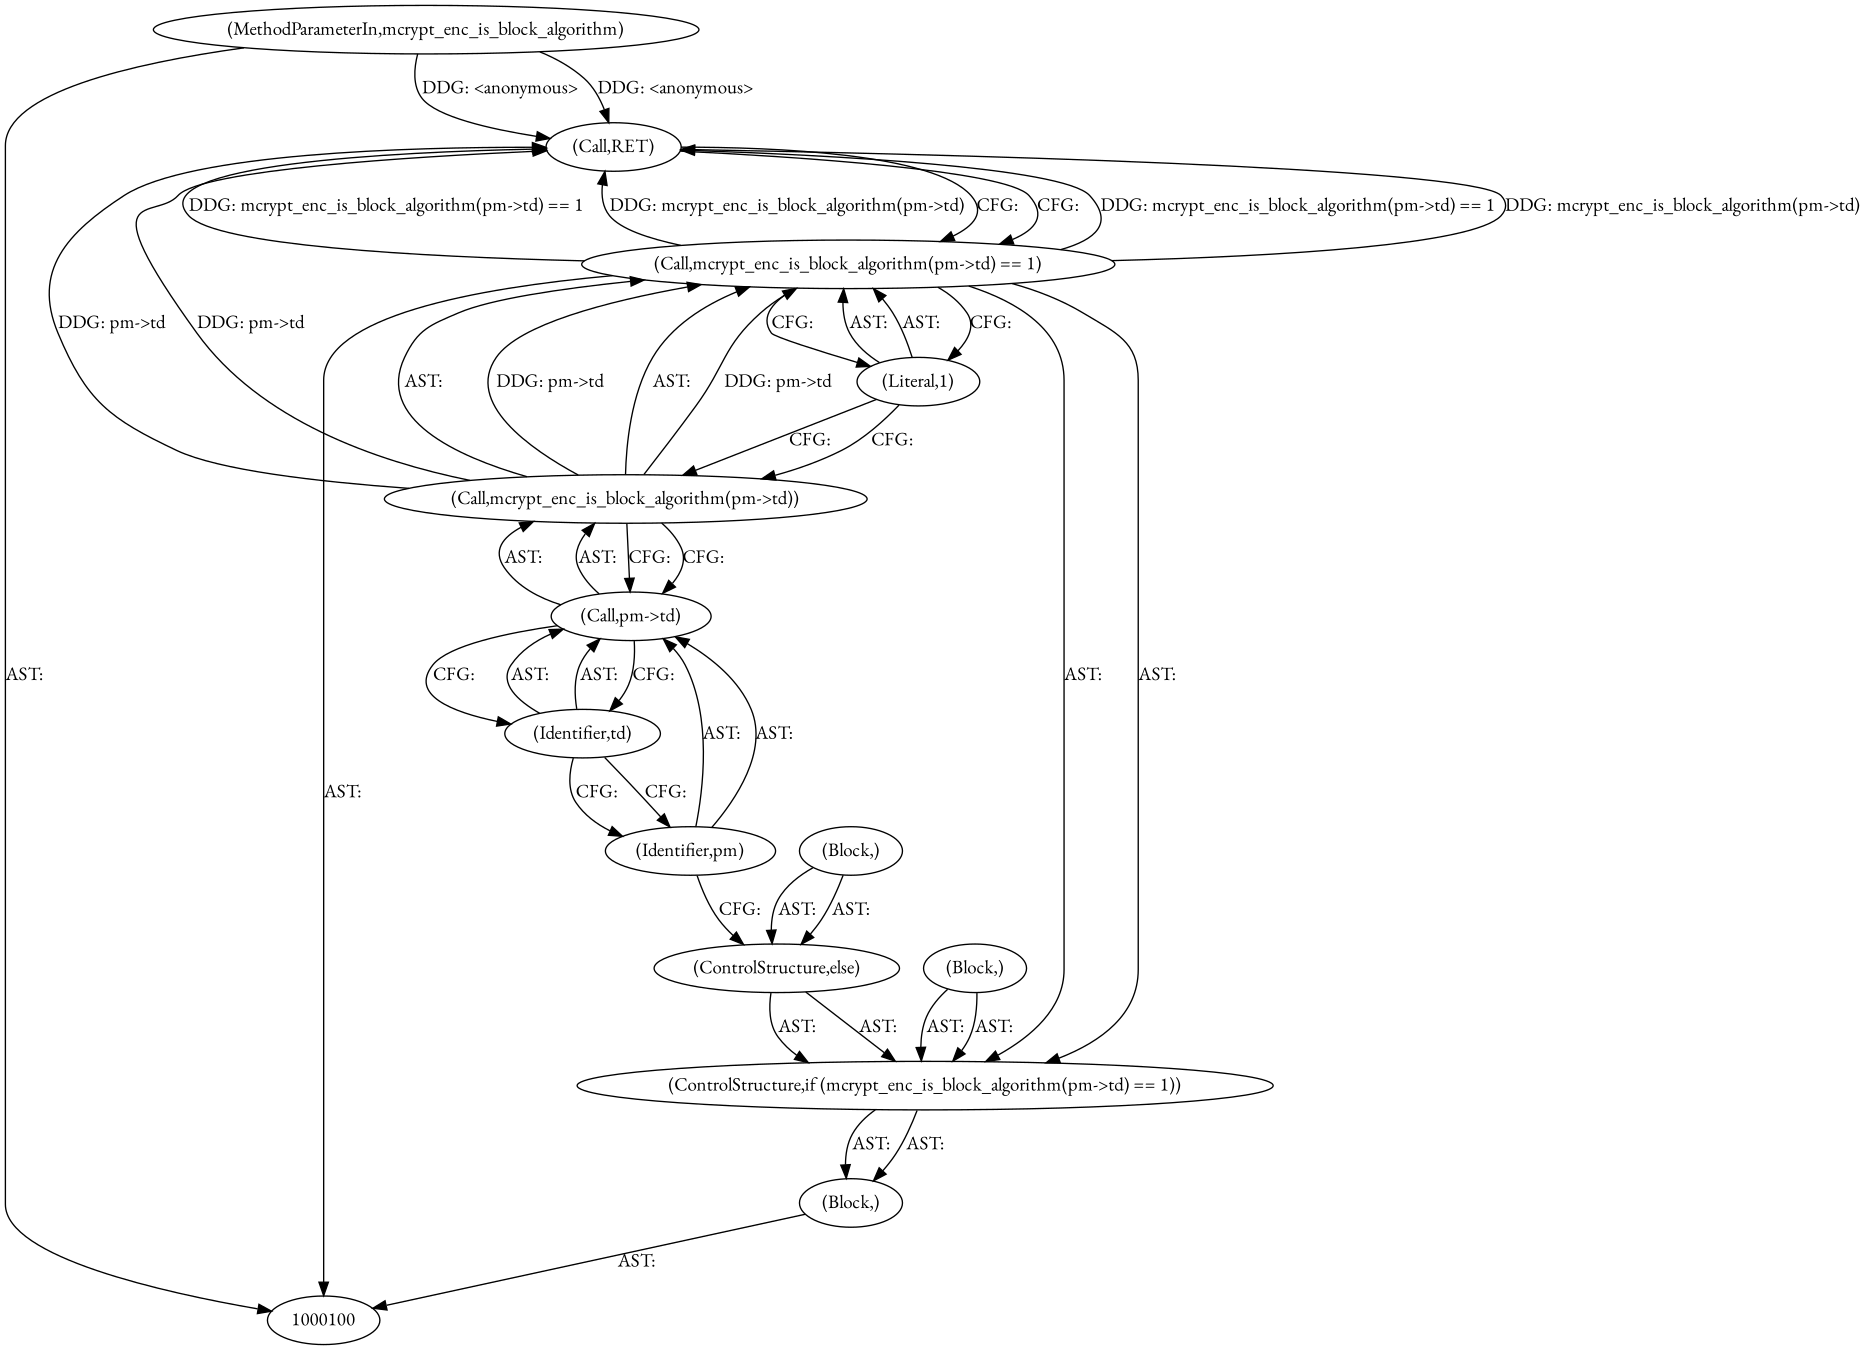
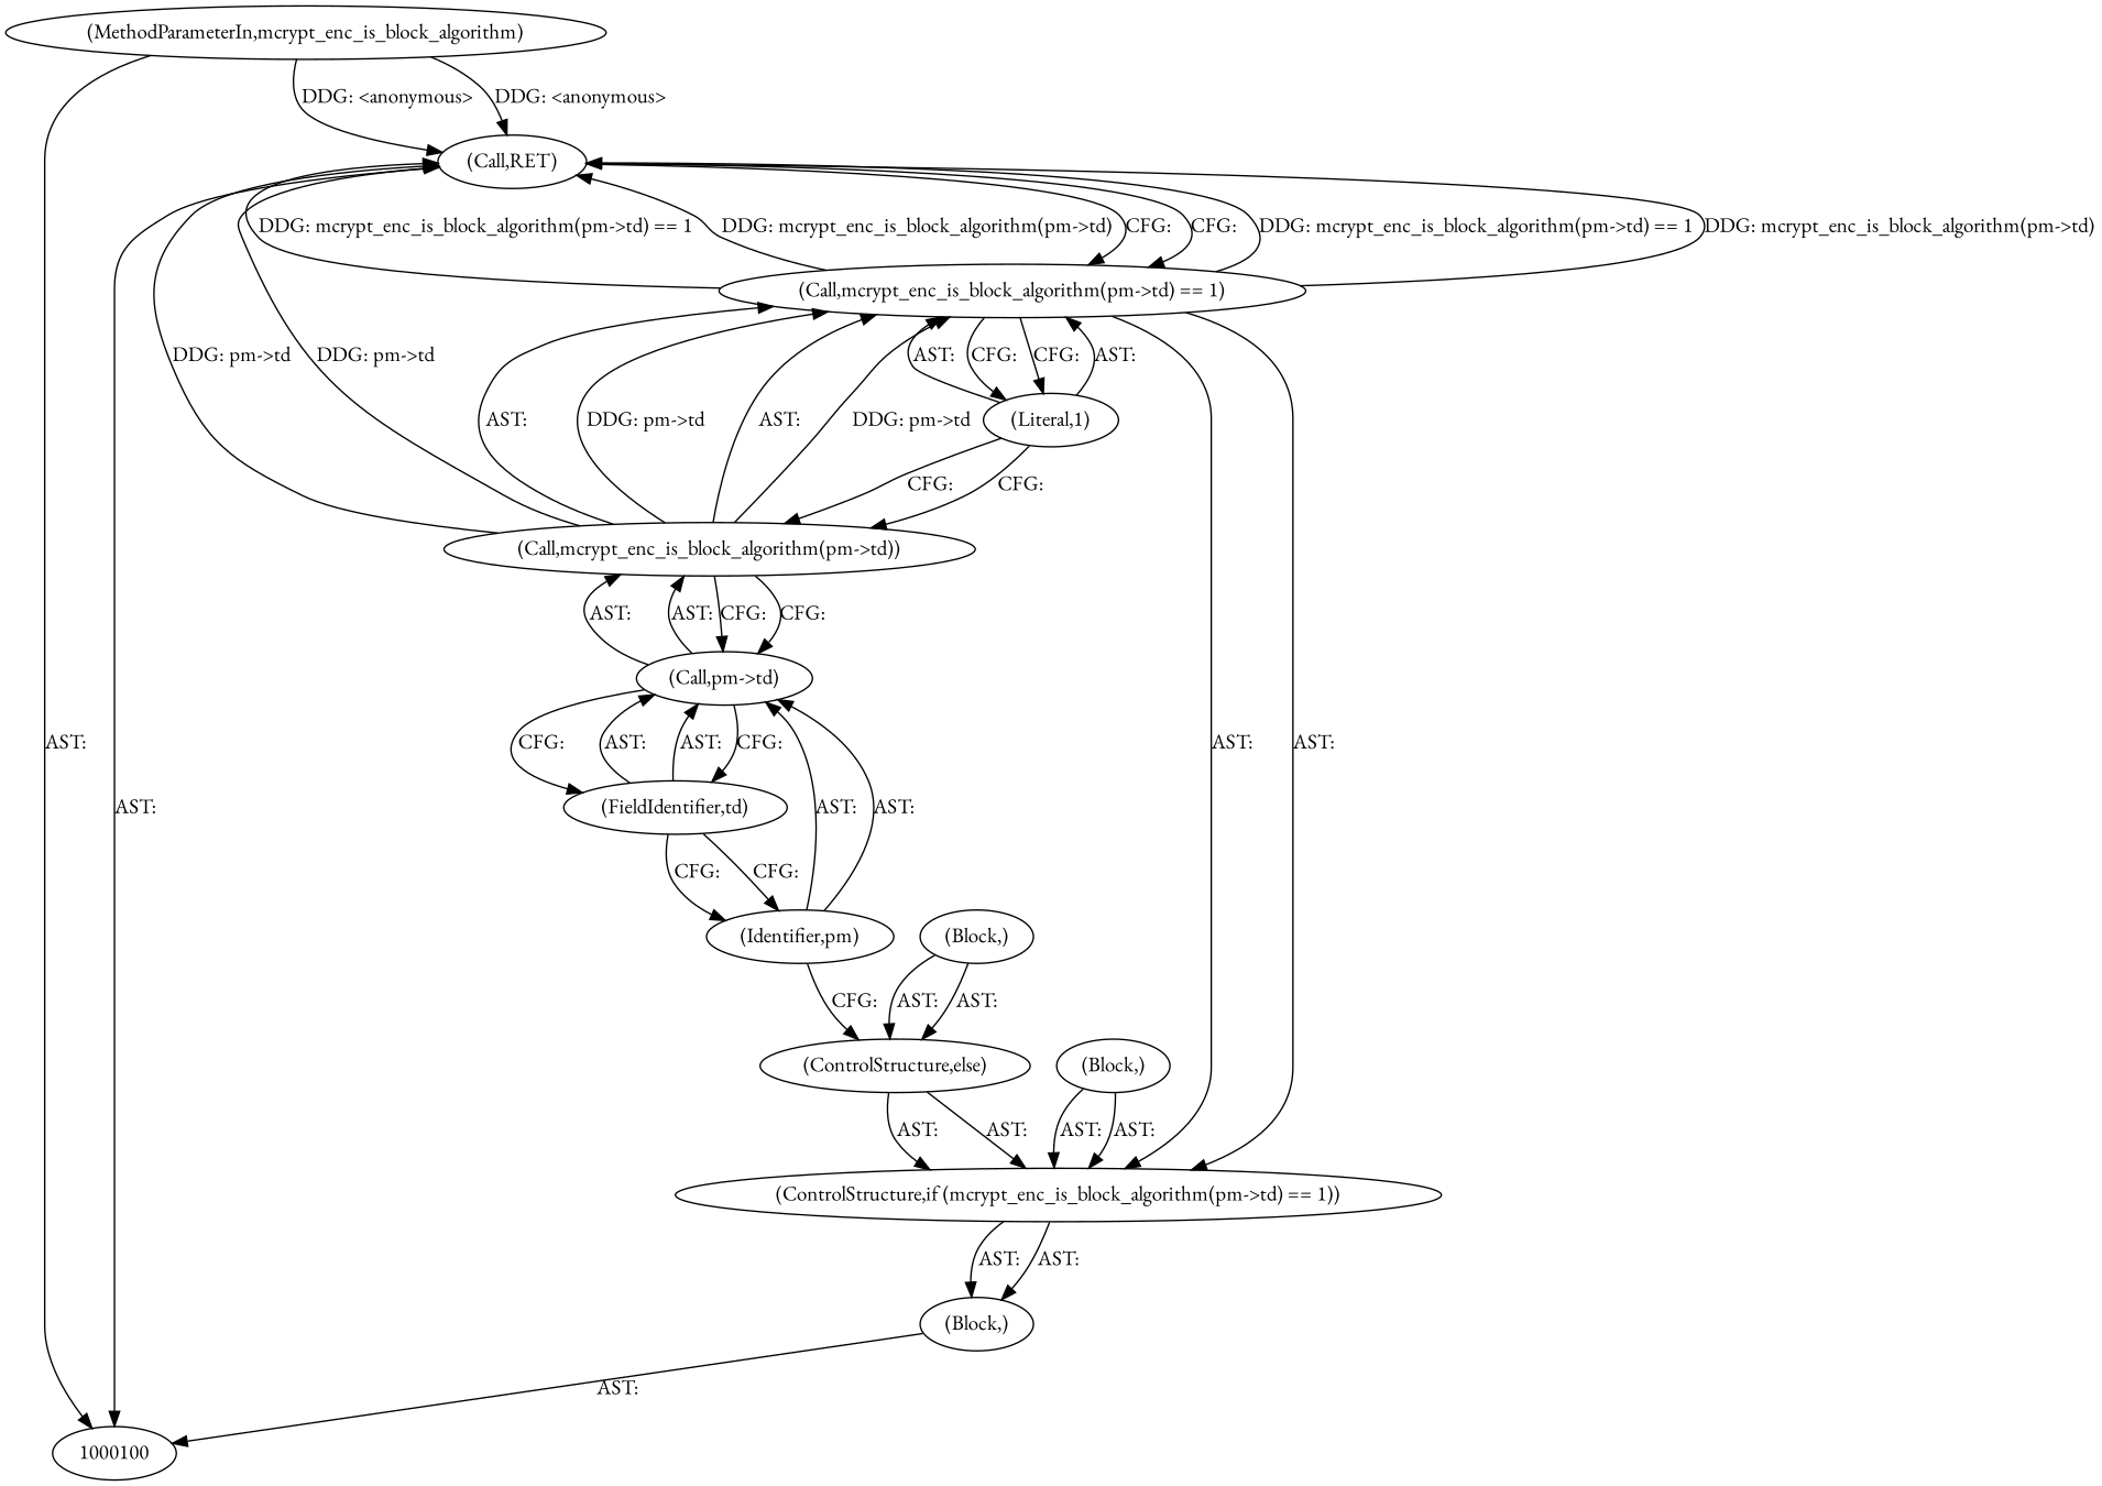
  digraph {
    fontname="EB Garamond"
    node [fontname="EB Garamond"]
    edge [fontname="EB Garamond"]
    n1 [label="(Call,RET)"]
    n2 [label="(Call,mcrypt_enc_is_block_algorithm(pm->td) == 1)"]
    1000100
    n4 [label="(ControlStructure,if (mcrypt_enc_is_block_algorithm(pm->td) == 1))"]
    n5 [label="(Literal,1)"]
    n6 [label="(MethodParameterIn,mcrypt_enc_is_block_algorithm)"]
    n7 [label="(Block,)"]
    n8 [label="(Call,pm->td)"]
-   n9 [label="(Identifier,td)"]
+   n9 [label="(FieldIdentifier,td)"]
    n10 [label="(Call,mcrypt_enc_is_block_algorithm(pm->td))"]
    n11 [label="(Identifier,pm)"]
    n12 [label="(ControlStructure,else)"]
    n13 [label="(Block,)"]
    n14 [label="(Block,)"]
    n1 -> n2 [label="CFG: "]
    n1 -> n2 [label="CFG: "]
-   n2 -> 1000100 [label="AST: "]
+   n1 -> 1000100 [label="AST: "]
    n2 -> n1 [label="DDG: mcrypt_enc_is_block_algorithm(pm->td) == 1"]
    n2 -> n1 [label="DDG: mcrypt_enc_is_block_algorithm(pm->td)"]
    n2 -> n1 [label="DDG: mcrypt_enc_is_block_algorithm(pm->td) == 1"]
    n2 -> n1 [label="DDG: mcrypt_enc_is_block_algorithm(pm->td)"]
    n2 -> n4 [label="AST: "]
    n2 -> n4 [label="AST: "]
    n2 -> n5 [label="CFG: "]
    n2 -> n5 [label="CFG: "]
    n4 -> n7 [label="AST: "]
    n4 -> n7 [label="AST: "]
    n5 -> n2 [label="AST: "]
    n5 -> n2 [label="AST: "]
    n5 -> n10 [label="CFG: "]
    n5 -> n10 [label="CFG: "]
    n6 -> n1 [label="DDG: <anonymous>"]
    n6 -> n1 [label="DDG: <anonymous>"]
    n6 -> 1000100 [label="AST: "]
    n7 -> 1000100 [label="AST: "]
    n8 -> n9 [label="CFG: "]
    n8 -> n9 [label="CFG: "]
    n8 -> n10 [label="AST: "]
    n8 -> n10 [label="AST: "]
    n9 -> n8 [label="AST: "]
    n9 -> n8 [label="AST: "]
    n9 -> n11 [label="CFG: "]
    n9 -> n11 [label="CFG: "]
    n10 -> n1 [label="DDG: pm->td"]
    n10 -> n1 [label="DDG: pm->td"]
    n10 -> n2 [label="AST: "]
    n10 -> n2 [label="DDG: pm->td"]
    n10 -> n2 [label="AST: "]
    n10 -> n2 [label="DDG: pm->td"]
    n10 -> n8 [label="CFG: "]
    n10 -> n8 [label="CFG: "]
    n11 -> n8 [label="AST: "]
    n11 -> n8 [label="AST: "]
    n11 -> n12 [label="CFG: "]
    n12 -> n4 [label="AST: "]
    n12 -> n4 [label="AST: "]
    n13 -> n4 [label="AST: "]
    n13 -> n4 [label="AST: "]
    n14 -> n12 [label="AST: "]
    n14 -> n12 [label="AST: "]
  }
